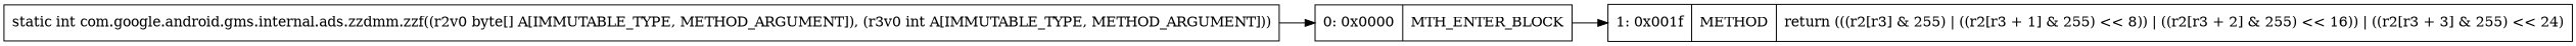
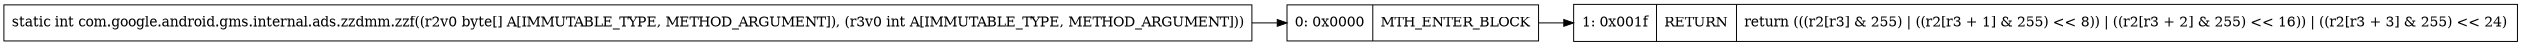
  digraph {
    rankdir=LR
    node [shape=record]
    n1 [label="{0\:\ 0x0000|MTH_ENTER_BLOCK\l}"]
-   n2 [label="{1\:\ 0x001f|METHOD\l|return (((r2[r3] & 255) \| ((r2[r3 + 1] & 255) \<\< 8)) \| ((r2[r3 + 2] & 255) \<\< 16)) \| ((r2[r3 + 3] & 255) \<\< 24)\l}"]
+   n2 [label="{1\:\ 0x001f|RETURN\l|return (((r2[r3] & 255) \| ((r2[r3 + 1] & 255) \<\< 8)) \| ((r2[r3 + 2] & 255) \<\< 16)) \| ((r2[r3 + 3] & 255) \<\< 24)\l}"]
    n3 [label="{static int com.google.android.gms.internal.ads.zzdmm.zzf((r2v0 byte[] A[IMMUTABLE_TYPE, METHOD_ARGUMENT]), (r3v0 int A[IMMUTABLE_TYPE, METHOD_ARGUMENT])) }"]
    n1 -> n2
    n3 -> n1
  }
